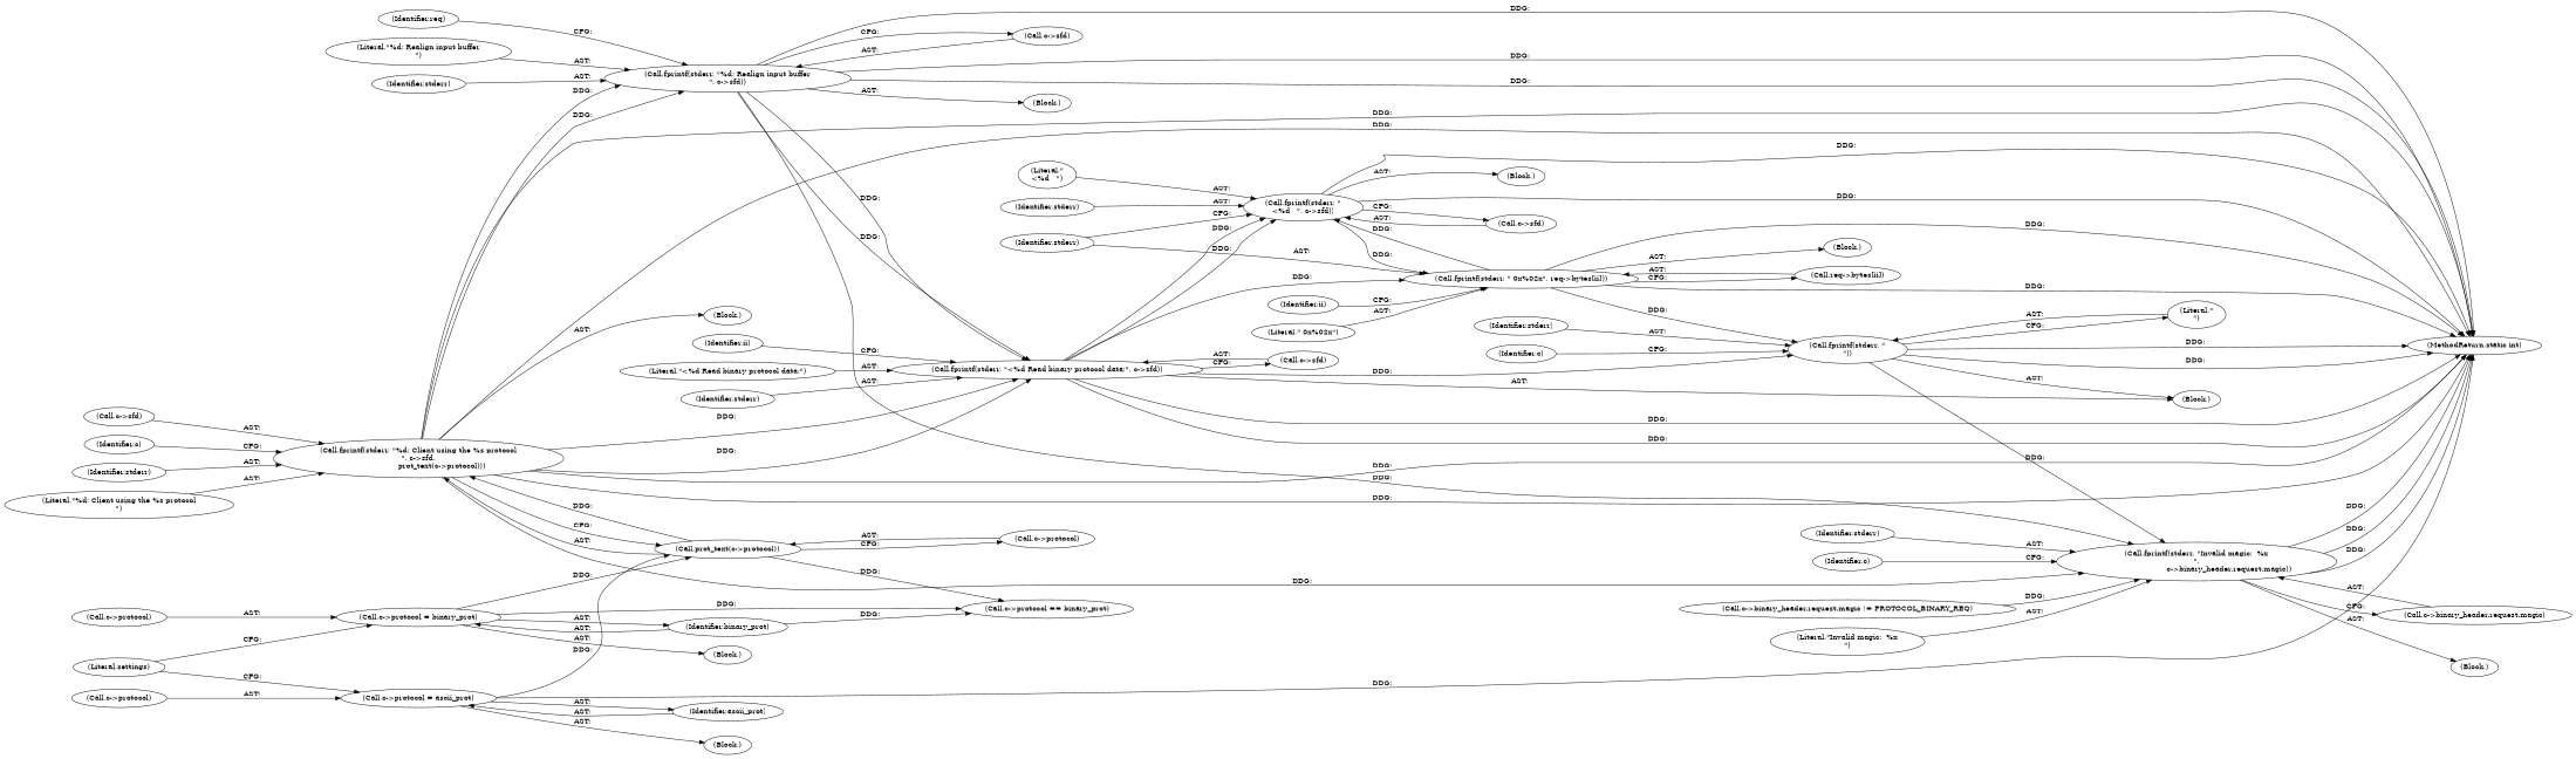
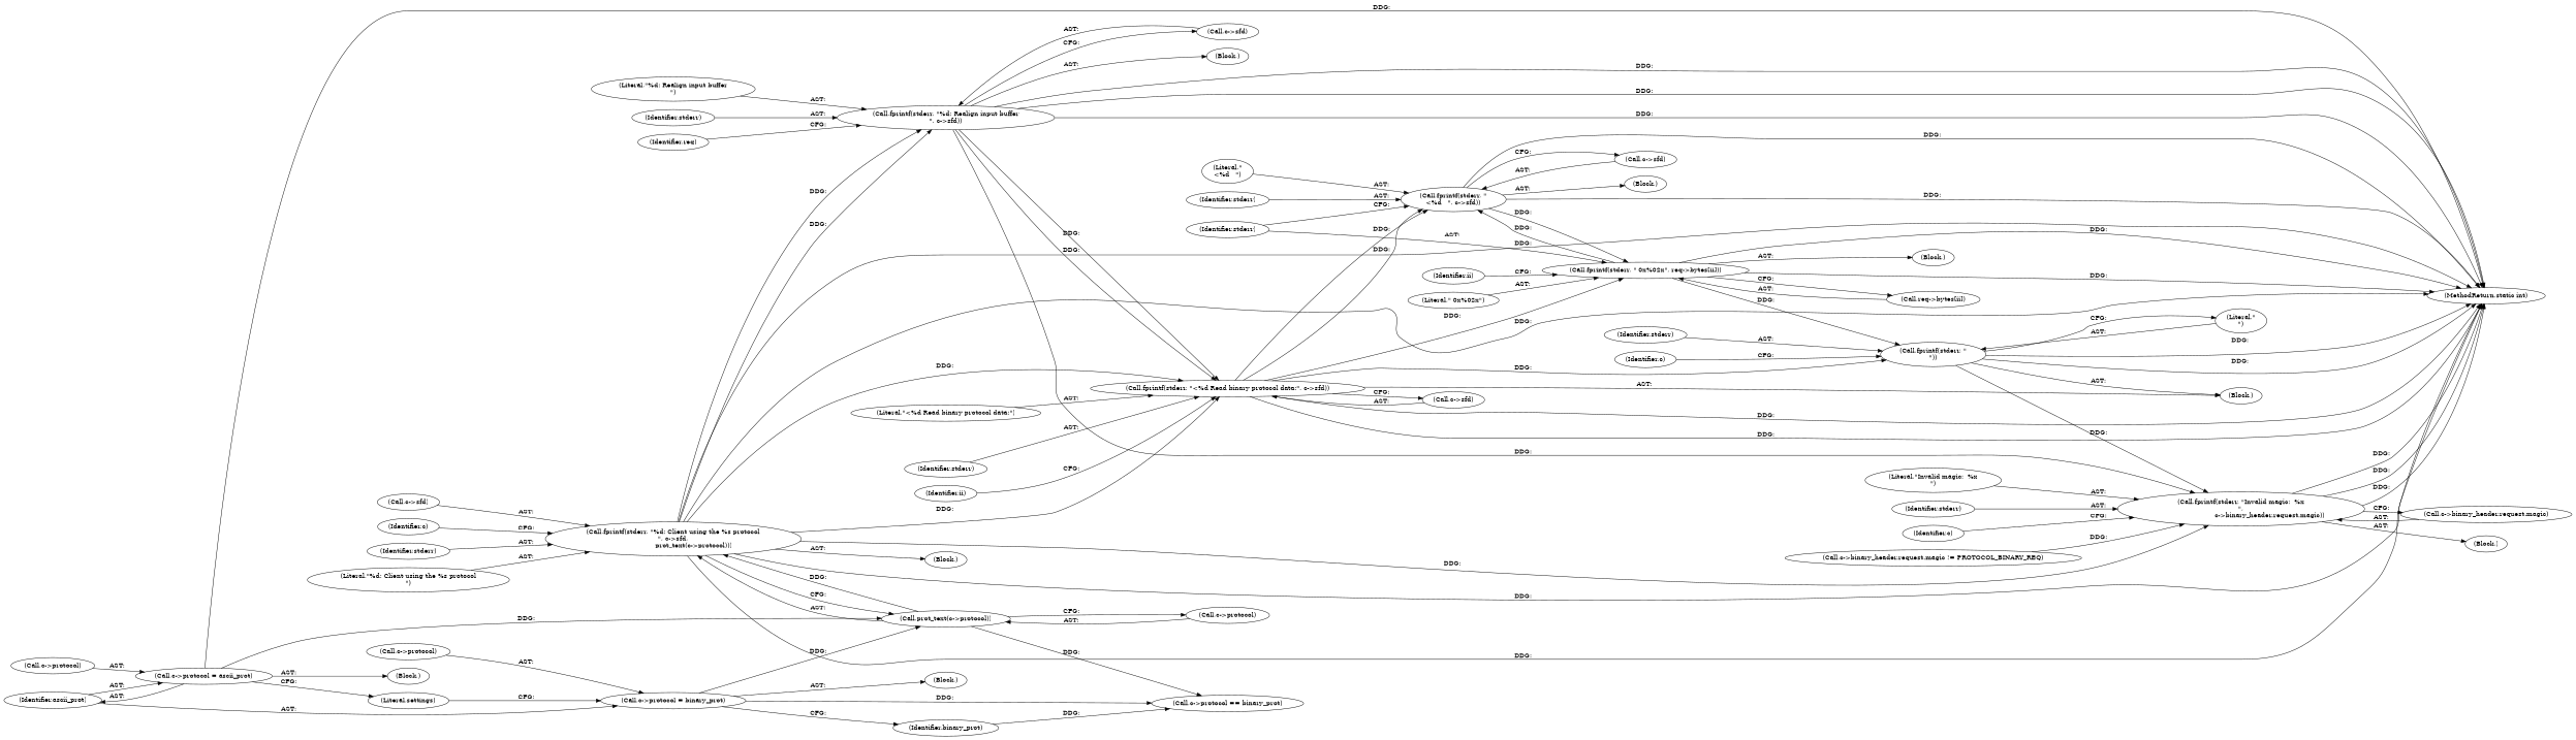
  digraph {
    rankdir=LR
    n1 [label="(Call,fprintf(stderr, \"%d: Realign input buffer\n\", c->sfd))"]
    n2 [label="(Call,fprintf(stderr, \"<%d Read binary protocol data:\", c->sfd))"]
    n3 [label="(Call,fprintf(stderr, \"Invalid magic:  %x\n\",\n                            c->binary_header.request.magic))"]
    n4 [label="(Call,c->sfd)"]
    n5 [label="(MethodReturn,static int)"]
    n6 [label="(Block,)"]
    n7 [label="(Call,fprintf(stderr, \"\n<%d   \", c->sfd))"]
    n8 [label="(Call,fprintf(stderr, \" 0x%02x\", req->bytes[ii]))"]
    n9 [label="(Call,fprintf(stderr, \"\n\"))"]
    n10 [label="(Call,c->sfd)"]
    n11 [label="(Block,)"]
    n12 [label="(Block,)"]
    n13 [label="(Call,c->binary_header.request.magic)"]
    n14 [label="(Call,fprintf(stderr, \"%d: Client using the %s protocol\n\", c->sfd,\n                    prot_text(c->protocol)))"]
    n15 [label="(Call,prot_text(c->protocol))"]
    n16 [label="(Block,)"]
    n17 [label="(Call,c->protocol)"]
    n18 [label="(Call,c->protocol == binary_prot)"]
    n19 [label="(Call,c->protocol = binary_prot)"]
    n20 [label="(Identifier,binary_prot)"]
    n21 [label="(Block,)"]
    n22 [label="(Call,c->protocol = ascii_prot)"]
    n23 [label="(Identifier,ascii_prot)"]
    n24 [label="(Block,)"]
    n25 [label="(Call,c->sfd)"]
    n26 [label="(Block,)"]
    n27 [label="(Call,req->bytes[ii])"]
    n28 [label="(Block,)"]
    n29 [label="(Literal,\"\n\")"]
    n30 [label="(Identifier,stderr)"]
    n31 [label="(Literal,\"<%d Read binary protocol data:\")"]
    n32 [label="(Identifier,req)"]
    n33 [label="(Identifier,c)"]
    n34 [label="(Literal,\"\n<%d   \")"]
    n35 [label="(Literal,\"%d: Realign input buffer\n\")"]
    n36 [label="(Identifier,ii)"]
    n37 [label="(Literal,\"Invalid magic:  %x\n\")"]
    n38 [label="(Identifier,stderr)"]
    n39 [label="(Identifier,stderr)"]
    n40 [label="(Call,c->protocol)"]
    n41 [label="(Identifier,stderr)"]
    n42 [label="(Identifier,ii)"]
    n43 [label="(Call,c->sfd)"]
    n44 [label="(Literal,settings)"]
    n45 [label="(Identifier,stderr)"]
    n46 [label="(Call,c->protocol)"]
    n47 [label="(Identifier,stderr)"]
    n48 [label="(Literal,\" 0x%02x\")"]
    n49 [label="(Identifier,c)"]
    n50 [label="(Identifier,c)"]
    n51 [label="(Identifier,stderr)"]
    n52 [label="(Literal,\"%d: Client using the %s protocol\n\")"]
    n53 [label="(Call,c->binary_header.request.magic != PROTOCOL_BINARY_REQ)"]
    n1 -> n2 [label="DDG: "]
    n1 -> n2 [label="DDG: "]
    n1 -> n3 [label="DDG: "]
    n1 -> n4 [label="CFG: "]
    n1 -> n5 [label="DDG: "]
    n1 -> n5 [label="DDG: "]
    n1 -> n5 [label="DDG: "]
    n1 -> n6 [label="AST: "]
    n2 -> n5 [label="DDG: "]
    n2 -> n5 [label="DDG: "]
    n2 -> n7 [label="DDG: "]
    n2 -> n7 [label="DDG: "]
    n2 -> n8 [label="DDG: "]
    n2 -> n9 [label="DDG: "]
    n2 -> n10 [label="CFG: "]
    n2 -> n11 [label="AST: "]
    n3 -> n5 [label="DDG: "]
    n3 -> n5 [label="DDG: "]
    n3 -> n5 [label="DDG: "]
    n3 -> n12 [label="AST: "]
    n3 -> n13 [label="CFG: "]
    n4 -> n1 [label="AST: "]
    n7 -> n5 [label="DDG: "]
    n7 -> n5 [label="DDG: "]
    n7 -> n8 [label="DDG: "]
    n7 -> n25 [label="CFG: "]
    n7 -> n26 [label="AST: "]
    n8 -> n5 [label="DDG: "]
    n8 -> n5 [label="DDG: "]
    n8 -> n7 [label="DDG: "]
    n8 -> n9 [label="DDG: "]
    n8 -> n27 [label="CFG: "]
    n8 -> n28 [label="AST: "]
    n9 -> n3 [label="DDG: "]
    n9 -> n5 [label="DDG: "]
    n9 -> n5 [label="DDG: "]
    n9 -> n11 [label="AST: "]
    n9 -> n29 [label="CFG: "]
    n10 -> n2 [label="AST: "]
    n13 -> n3 [label="AST: "]
    n14 -> n1 [label="DDG: "]
    n14 -> n1 [label="DDG: "]
    n14 -> n2 [label="DDG: "]
    n14 -> n2 [label="DDG: "]
    n14 -> n3 [label="DDG: "]
    n14 -> n5 [label="DDG: "]
    n14 -> n5 [label="DDG: "]
    n14 -> n5 [label="DDG: "]
    n14 -> n5 [label="DDG: "]
    n14 -> n15 [label="CFG: "]
    n14 -> n16 [label="AST: "]
    n15 -> n14 [label="AST: "]
    n15 -> n14 [label="DDG: "]
    n15 -> n17 [label="CFG: "]
    n15 -> n18 [label="DDG: "]
    n17 -> n15 [label="AST: "]
    n19 -> n15 [label="DDG: "]
    n19 -> n18 [label="DDG: "]
-   n19 -> n20 [label="AST: "]
+   n19 -> n20 [label="CFG: "]
    n19 -> n21 [label="AST: "]
    n20 -> n18 [label="DDG: "]
-   n20 -> n19 [label="AST: "]
+   n23 -> n19 [label="AST: "]
    n22 -> n5 [label="DDG: "]
    n22 -> n15 [label="DDG: "]
    n22 -> n23 [label="AST: "]
    n22 -> n24 [label="AST: "]
    n23 -> n22 [label="AST: "]
    n25 -> n7 [label="AST: "]
    n27 -> n8 [label="AST: "]
    n29 -> n9 [label="AST: "]
    n30 -> n9 [label="AST: "]
    n31 -> n2 [label="AST: "]
    n32 -> n1 [label="CFG: "]
    n33 -> n9 [label="CFG: "]
    n34 -> n7 [label="AST: "]
    n35 -> n1 [label="AST: "]
    n36 -> n8 [label="CFG: "]
    n37 -> n3 [label="AST: "]
    n38 -> n7 [label="CFG: "]
    n38 -> n8 [label="AST: "]
    n39 -> n1 [label="AST: "]
    n40 -> n19 [label="AST: "]
    n41 -> n2 [label="AST: "]
    n42 -> n2 [label="CFG: "]
    n43 -> n14 [label="AST: "]
    n44 -> n19 [label="CFG: "]
-   n44 -> n22 [label="CFG: "]
+   n22 -> n44 [label="CFG: "]
    n45 -> n7 [label="AST: "]
    n46 -> n22 [label="AST: "]
    n47 -> n3 [label="AST: "]
    n48 -> n8 [label="AST: "]
    n49 -> n3 [label="CFG: "]
    n50 -> n14 [label="CFG: "]
    n51 -> n14 [label="AST: "]
    n52 -> n14 [label="AST: "]
    n53 -> n3 [label="DDG: "]
  }
